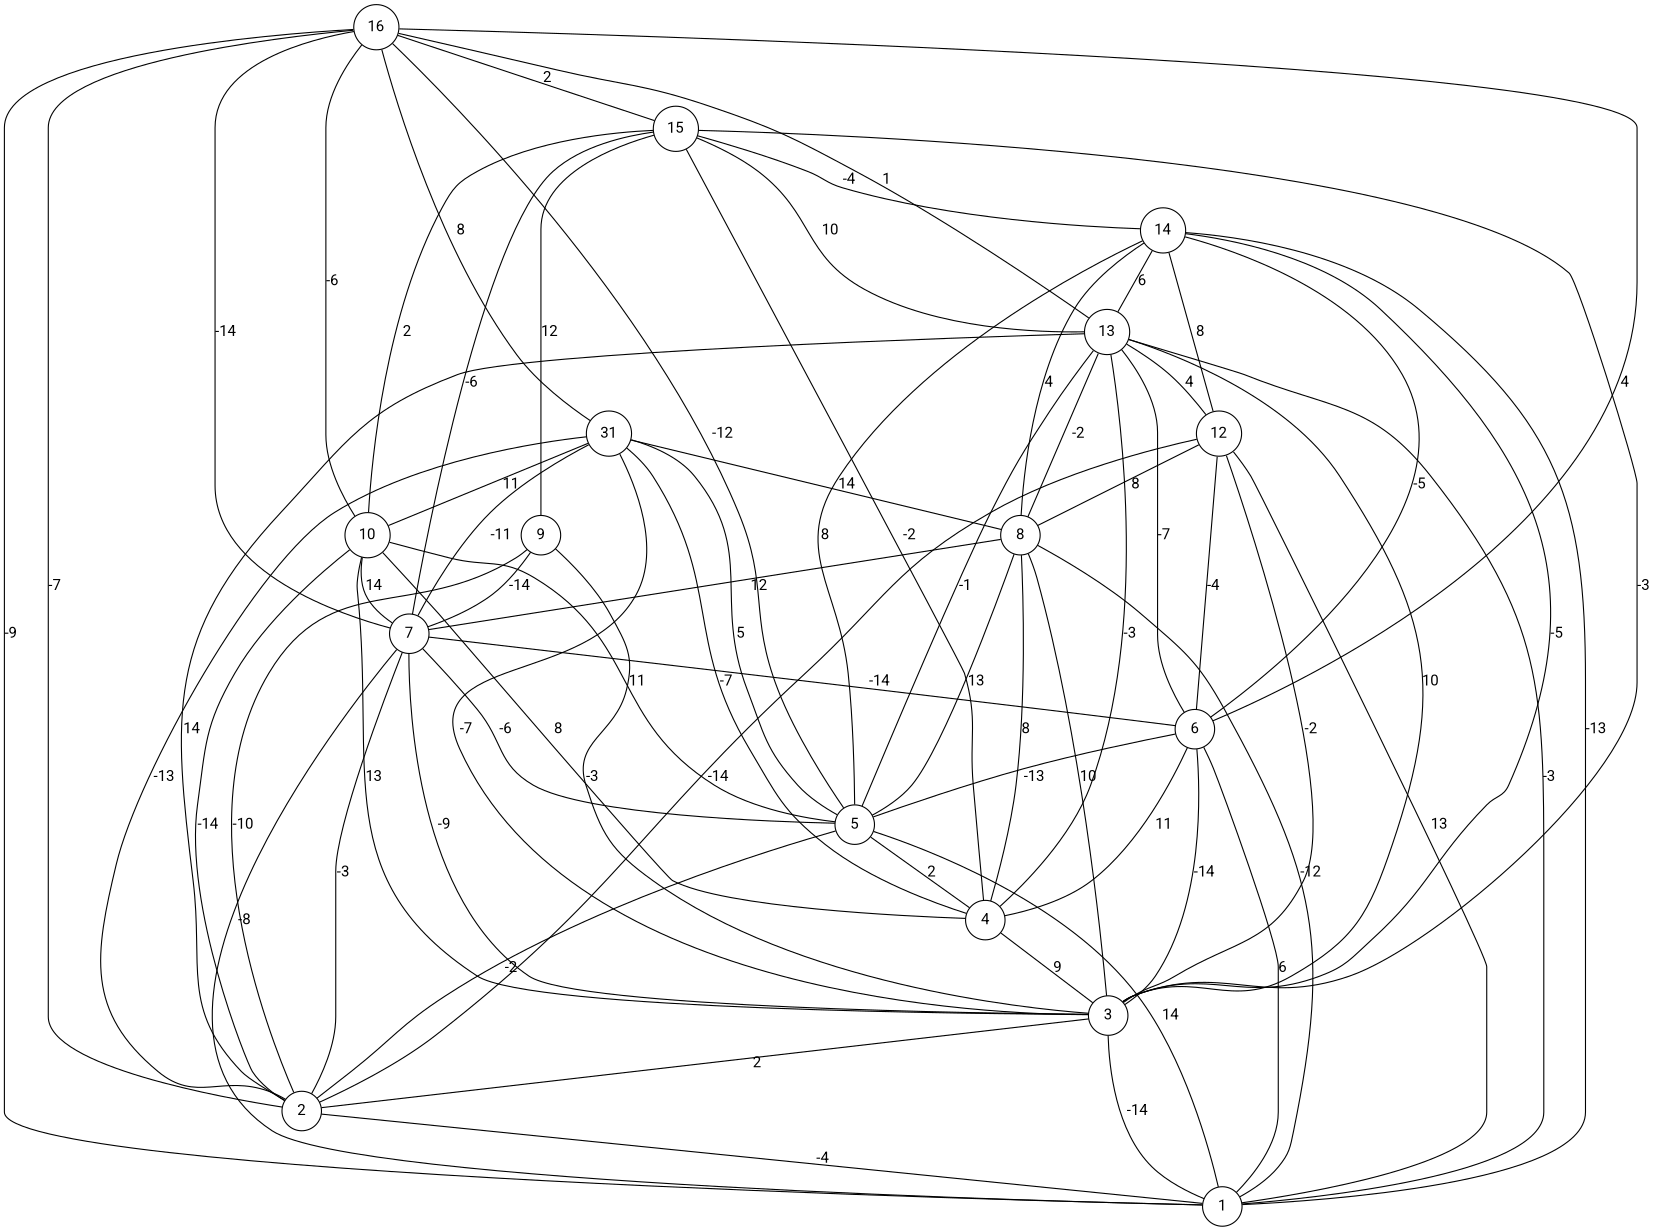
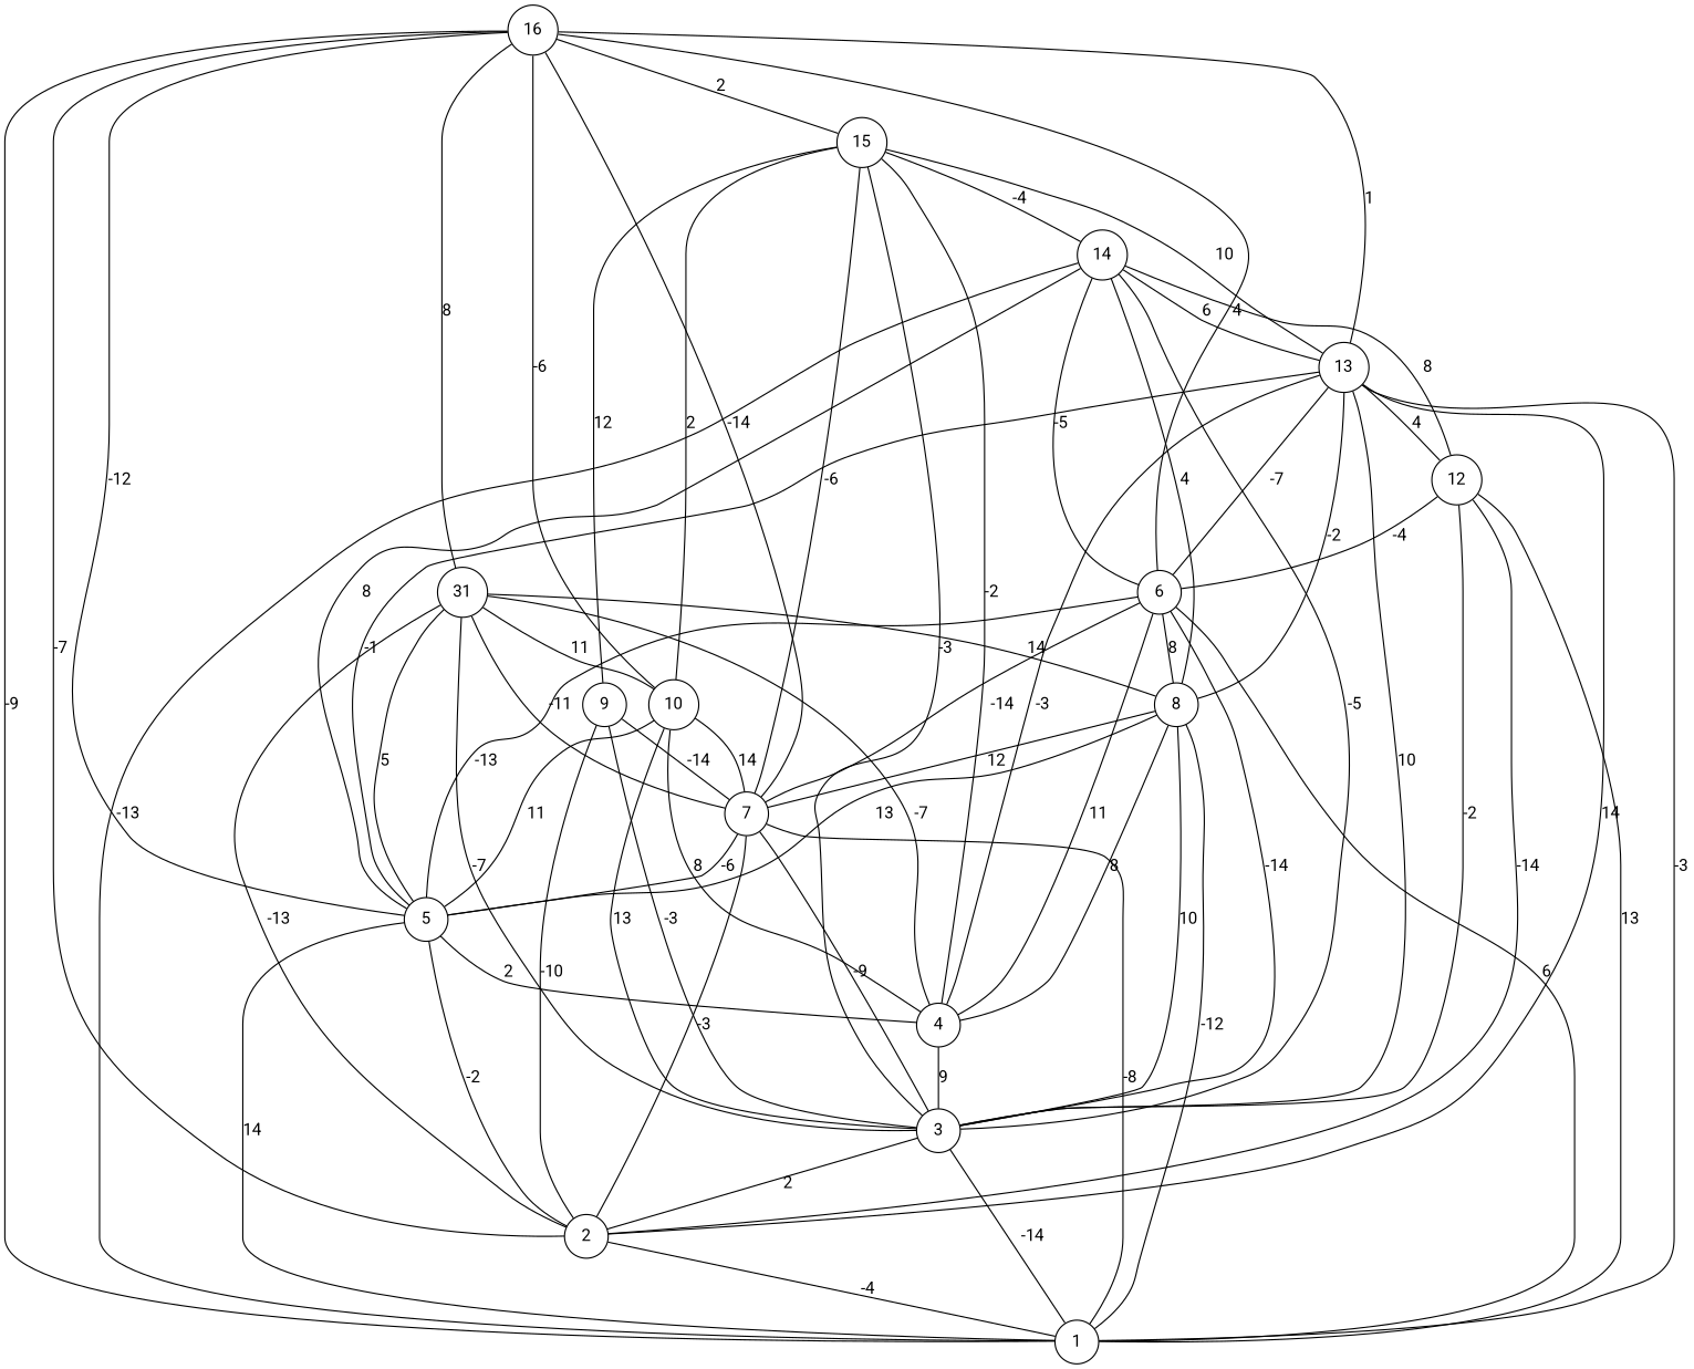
  graph {
    fontname=Roboto
    node [fontname=Roboto shape=circle]
    edge [fontname=Roboto]
    16
    1
    2
    5
    6
    7
    10
    n8 [label=31]
    13
    15
    4
    3
    8
    12
    9
    14
    16 -- 1 [label=-9]
    16 -- 2 [label=-7]
    16 -- 5 [label=-12]
    16 -- 6 [label=4]
    16 -- 7 [label=-14]
    16 -- 10 [label=-6]
    16 -- n8 [label=8]
    16 -- 13 [label=1]
    16 -- 15 [label=2]
    2 -- 1 [label=-4]
    5 -- 1 [label=14]
    5 -- 2 [label=-2]
    5 -- 4 [label=2]
    6 -- 1 [label=6]
    6 -- 5 [label=-13]
    6 -- 4 [label=11]
    6 -- 3 [label=-14]
    7 -- 1 [label=-8]
    7 -- 2 [label=-3]
    7 -- 5 [label=-6]
    7 -- 6 [label=-14]
    7 -- 3 [label=-9]
-   10 -- 2 [label=-14]
    10 -- 5 [label=11]
    10 -- 7 [label=14]
    10 -- 4 [label=8]
    10 -- 3 [label=13]
    n8 -- 2 [label=-13]
    n8 -- 5 [label=5]
    n8 -- 7 [label=-11]
    n8 -- 10 [label=11]
    n8 -- 4 [label=-7]
    n8 -- 3 [label=-7]
    n8 -- 8 [label=14]
    13 -- 1 [label=-3]
    13 -- 2 [label=14]
    13 -- 5 [label=-1]
    13 -- 6 [label=-7]
    13 -- 4 [label=-3]
    13 -- 3 [label=10]
    13 -- 8 [label=-2]
    13 -- 12 [label=4]
    15 -- 7 [label=-6]
    15 -- 10 [label=2]
    15 -- 13 [label=10]
    15 -- 4 [label=-2]
    15 -- 3 [label=-3]
    15 -- 9 [label=12]
    15 -- 14 [label=-4]
    4 -- 3 [label=9]
    3 -- 1 [label=-14]
    3 -- 2 [label=2]
    8 -- 1 [label=-12]
    8 -- 5 [label=13]
    8 -- 7 [label=12]
    8 -- 4 [label=8]
    8 -- 3 [label=10]
    12 -- 1 [label=13]
    12 -- 2 [label=-14]
    12 -- 6 [label=-4]
    12 -- 3 [label=-2]
-   12 -- 8 [label=8]
+   6 -- 8 [label=8]
    9 -- 2 [label=-10]
    9 -- 7 [label=-14]
    9 -- 3 [label=-3]
    14 -- 1 [label=-13]
    14 -- 5 [label=8]
    14 -- 6 [label=-5]
    14 -- 13 [label=6]
    14 -- 3 [label=-5]
    14 -- 8 [label=4]
    14 -- 12 [label=8]
  }
